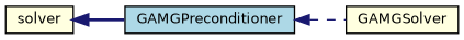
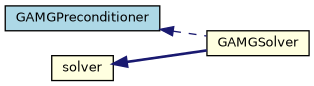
  digraph {
    rankdir=LR
    node [color=black fillcolor=lightyellow fontname=Helvetica fontsize=10 shape=record style=filled]
    edge [color=midnightblue dir=back fontname=Helvetica fontsize=10 labelfontname=Helvetica labelfontsize=10]
    n1 [fontcolor=black height=0.2 label=GAMGSolver width=0.4]
    n2 [fillcolor=lightblue height=0.2 label=GAMGPreconditioner width=0.4]
    n3 [height=0.2 label=solver width=0.4]
    n2 -> n1 [style=dashed]
-   n3 -> n2 [style=bold]
+   n3 -> n1 [style=bold]
  }
